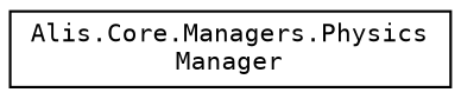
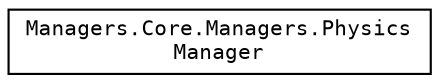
  digraph {
    rankdir=LR
    fontname="DejaVu Sans Mono"
-   n1 [color=black fillcolor=white fontname="DejaVu Sans Mono" fontsize=10 height=0.2 label="Alis.Core.Managers.Physics\lManager" shape=record style=filled width=0.4]
+   n1 [color=black fillcolor=white fontname="DejaVu Sans Mono" fontsize=10 height=0.2 label="Managers.Core.Managers.Physics\lManager" shape=record style=filled width=0.4]
  }
